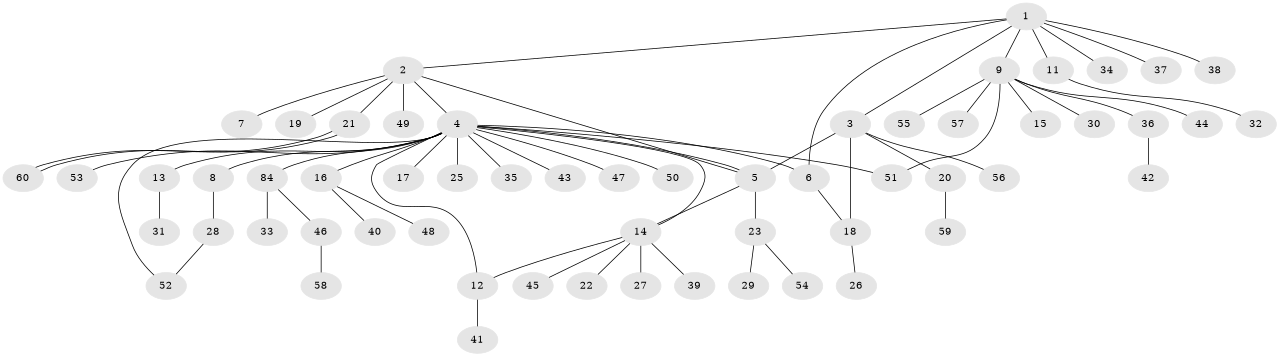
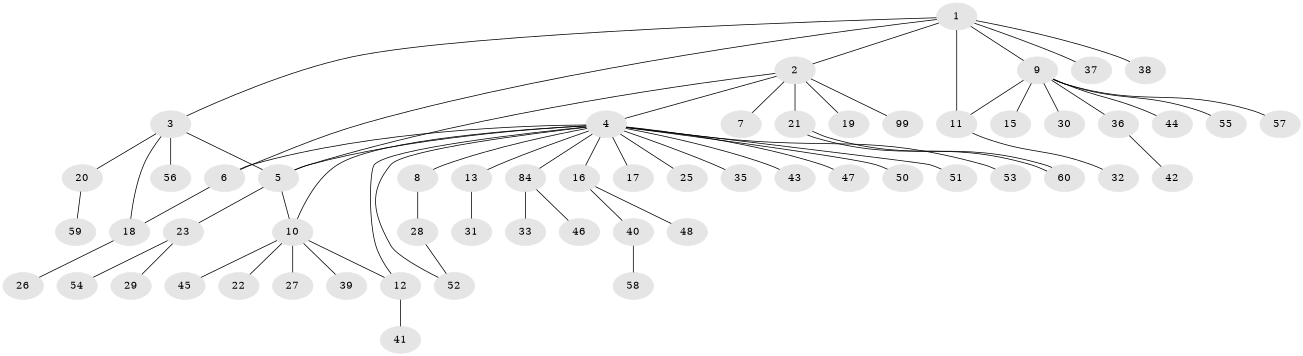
  graph {
    node [color=gray90 style=filled]
    1
    2
    3
    6
    9
    11
-   34
    37
    38
    4
    5
    7
    19
    21
-   49
+   49 [label=99]
    18
    20
    56
    15
    30
    36
    44
    55
    57
    32
    8
-   10 [label=14]
+   10
    12
    13
    n30 [label=84]
    16
    17
    25
    35
    43
    47
    50
    51
    52
    53
    23
    60
    26
    59
    28
    22
    27
    39
    45
    41
    31
    33
    46
    40
    48
    29
    54
    42
    58
    1 -- 2
    1 -- 3
    1 -- 6
    1 -- 9
    1 -- 11
-   1 -- 34
    1 -- 37
    1 -- 38
    2 -- 4
    2 -- 5
    2 -- 7
    2 -- 19
    2 -- 21
    2 -- 49
    3 -- 5
    3 -- 18
    3 -- 20
    3 -- 56
    6 -- 18
-   9 -- 51
+   9 -- 11
    9 -- 15
    9 -- 30
    9 -- 36
    9 -- 44
    9 -- 55
    9 -- 57
    11 -- 32
    4 -- 6
    4 -- 5
    4 -- 8
    4 -- 10
    4 -- 12
    4 -- 13
    4 -- n30
    4 -- 16
    4 -- 17
    4 -- 25
    4 -- 35
    4 -- 43
    4 -- 47
    4 -- 50
    4 -- 51
    4 -- 52
    4 -- 53
    5 -- 10
    5 -- 23
    21 -- 60
    21 -- 60
    18 -- 26
    20 -- 59
    36 -- 42
    8 -- 28
    10 -- 12
    10 -- 22
    10 -- 27
    10 -- 39
    10 -- 45
    12 -- 41
    13 -- 31
    n30 -- 33
    n30 -- 46
    16 -- 40
    16 -- 48
    23 -- 29
    23 -- 54
    28 -- 52
-   46 -- 58
+   40 -- 58
  }
